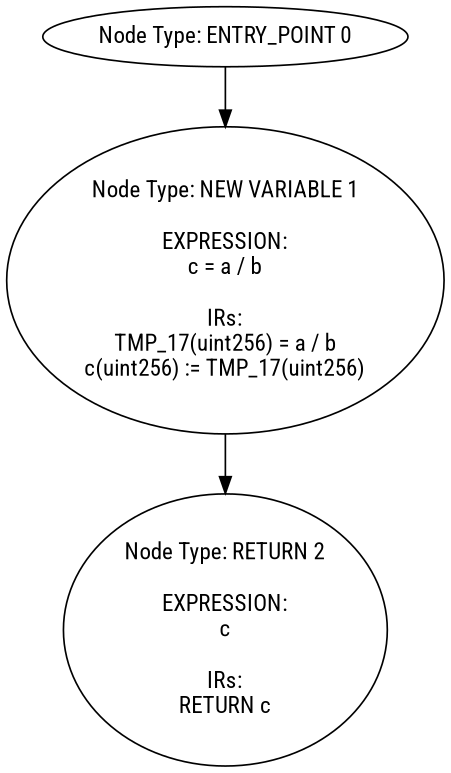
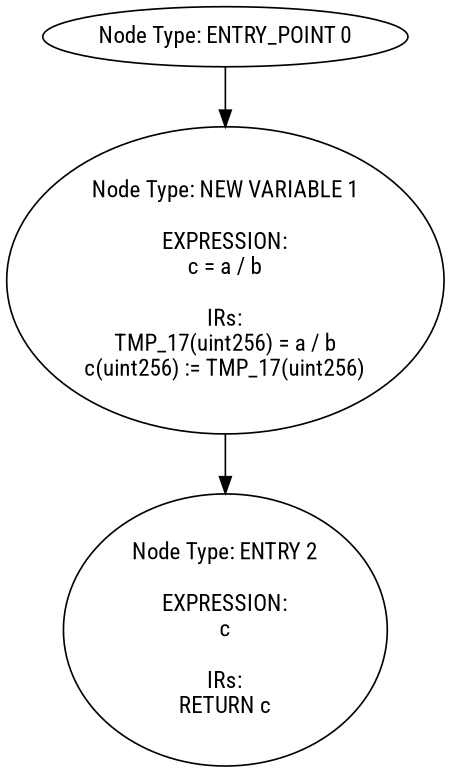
  digraph {
    fontname="Roboto Condensed"
    node [fontname="Roboto Condensed"]
    edge [fontname="Roboto Condensed"]
    n1 [label="Node Type: ENTRY_POINT 0\n"]
    n2 [label="Node Type: NEW VARIABLE 1\n\nEXPRESSION:\nc = a / b\n\nIRs:\nTMP_17(uint256) = a / b\nc(uint256) := TMP_17(uint256)"]
-   n3 [label="Node Type: RETURN 2\n\nEXPRESSION:\nc\n\nIRs:\nRETURN c"]
+   n3 [label="Node Type: ENTRY 2\n\nEXPRESSION:\nc\n\nIRs:\nRETURN c"]
    n1 -> n2
    n2 -> n3
  }
